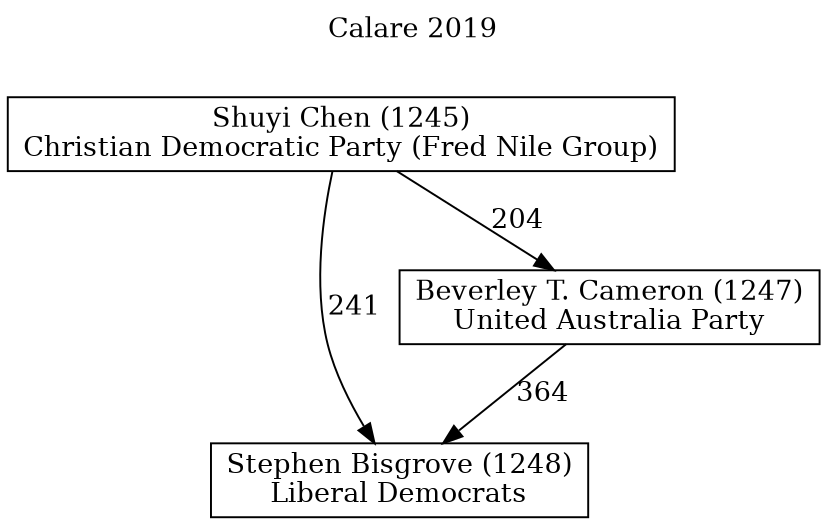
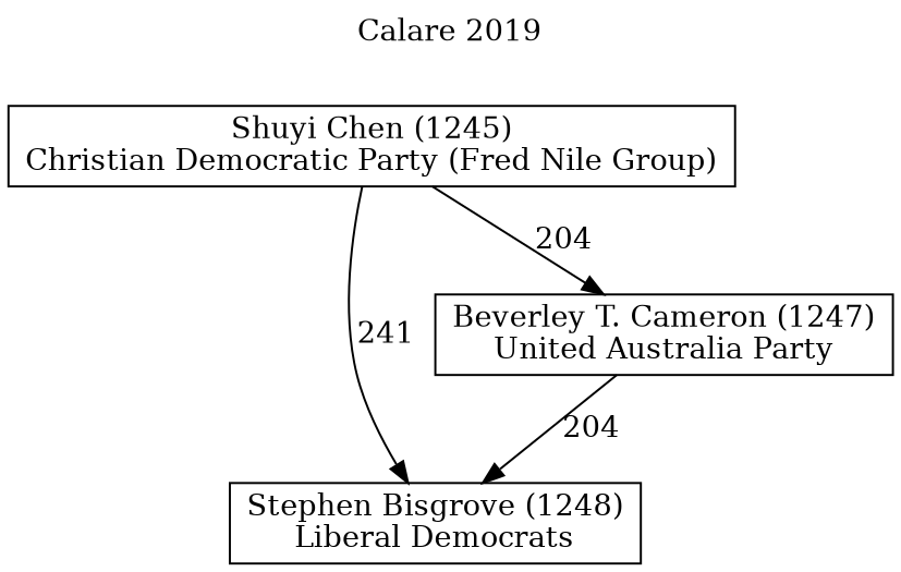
  digraph {
    label="Calare 2019"
    labelloc=t
    mclimit=10
    node [shape=box]
    n1 [label="Stephen Bisgrove (1248)\nLiberal Democrats"]
    n2 [label="Beverley T. Cameron (1247)\nUnited Australia Party"]
    n3 [label="Shuyi Chen (1245)\nChristian Democratic Party (Fred Nile Group)"]
-   n2 -> n1 [label=364]
+   n2 -> n1 [label=204]
    n3 -> n1 [label=241]
    n3 -> n2 [label=204]
  }
